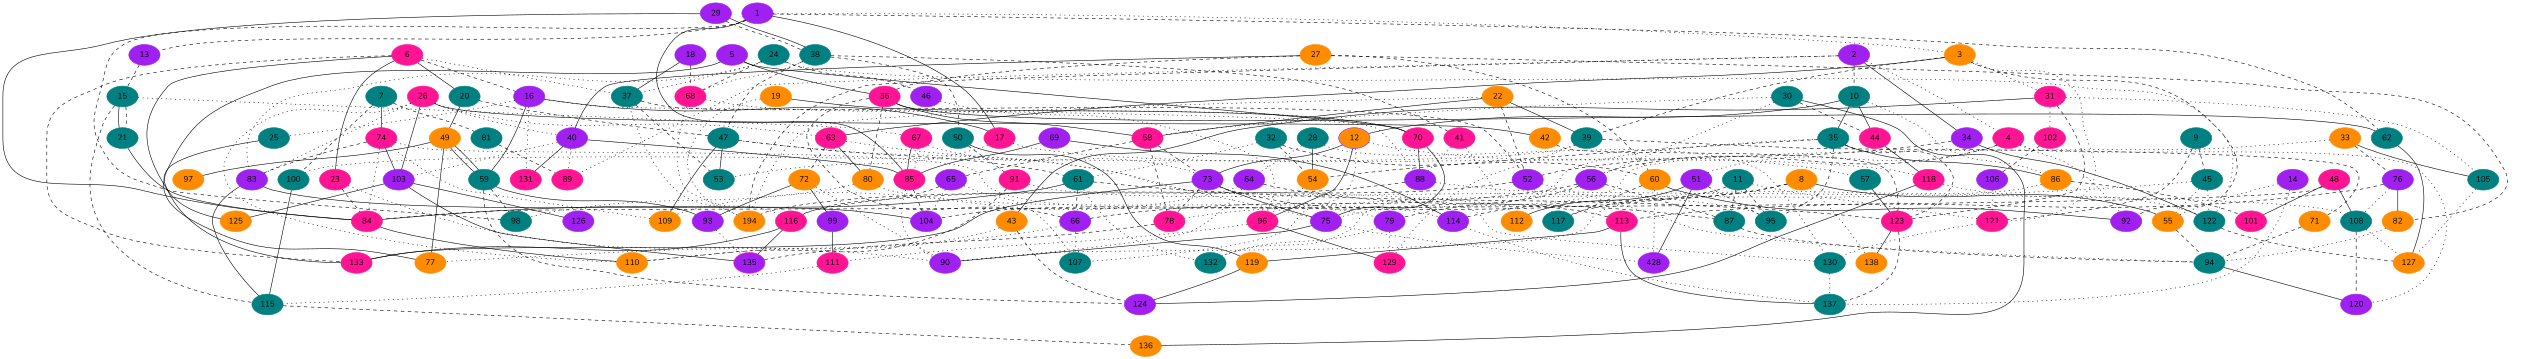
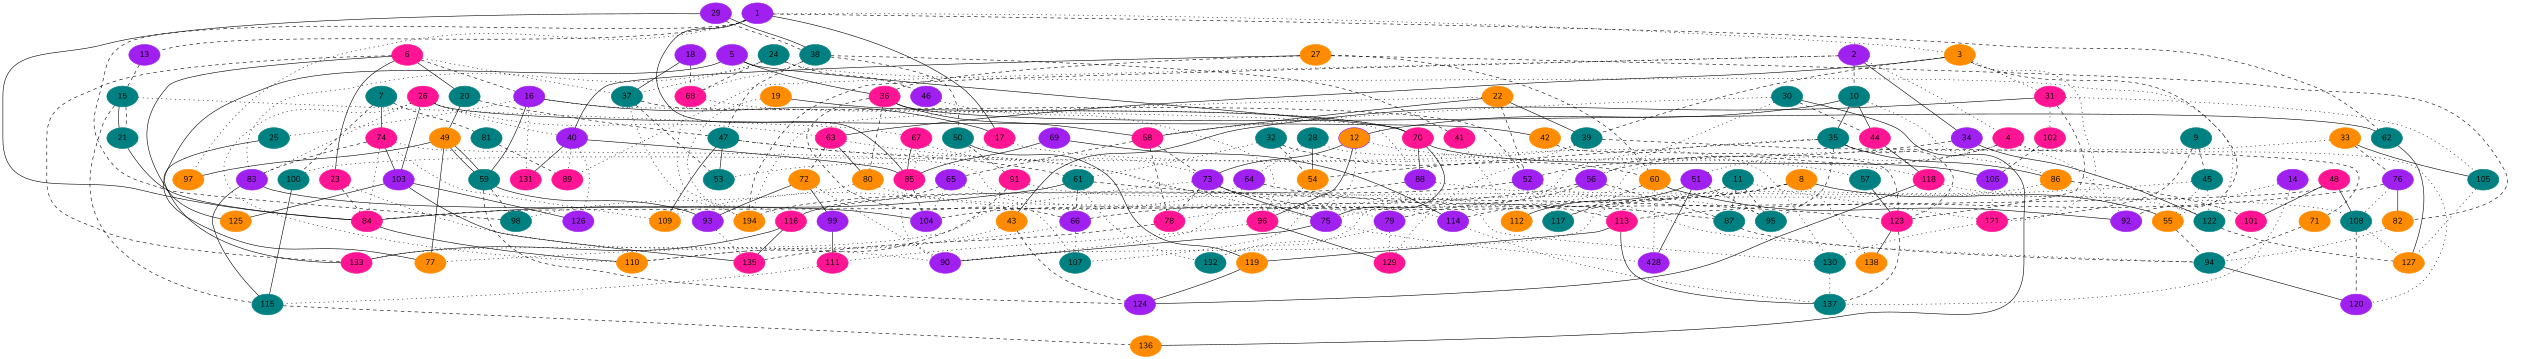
  graph {
    fontname=Nunito
    node [color=teal fontname=Nunito style=filled]
    edge [fontname=Nunito style=dotted]
    1 [color=purple]
    3 [color=darkorange]
    13 [color=purple]
    17 [color=deeppink]
    62
    85 [color=deeppink]
    97 [color=darkorange]
    98
    31 [color=deeppink]
    39
    63 [color=deeppink]
    92 [color=purple]
    121 [color=deeppink]
    15
    53
    118 [color=deeppink]
    127 [color=darkorange]
    104 [color=purple]
    90 [color=purple]
    2 [color=purple]
    4 [color=deeppink]
    10
    34 [color=purple]
    89 [color=deeppink]
    n25 [color=darkorange label=194]
    51 [color=purple]
    56 [color=purple]
    120 [color=purple]
    12 [color=purple fillcolor=darkorange]
    35
    44 [color=deeppink]
    86 [color=darkorange]
    52 [color=purple]
    122
    43 [color=darkorange]
    102 [color=deeppink]
    105
    123 [color=deeppink]
    100
    71 [color=darkorange]
    129 [color=deeppink]
    75 [color=purple]
    80 [color=darkorange]
    72 [color=darkorange]
    130
    95
    112 [color=darkorange]
    n48 [color=purple label=428]
    87
    66 [color=purple]
    79 [color=purple]
    5 [color=purple]
    36 [color=deeppink]
    70 [color=deeppink]
    77 [color=darkorange]
    58 [color=deeppink]
    88 [color=purple]
    106 [color=purple]
    6 [color=deeppink]
    16 [color=purple]
    20
    23 [color=deeppink]
    37
    125 [color=darkorange]
    133 [color=deeppink]
    25
    59
    131 [color=deeppink]
    47
    49 [color=darkorange]
    84 [color=deeppink]
    74 [color=deeppink]
    7
    81
    83 [color=purple]
    103 [color=purple]
    109 [color=darkorange]
    115
    8 [color=darkorange]
    55 [color=darkorange]
    114 [color=purple]
    117
    138 [color=darkorange]
    94
    137
    9
    45
    78 [color=deeppink]
    57
    73 [color=purple]
    96 [color=deeppink]
    107
    54 [color=darkorange]
    132
    101 [color=deeppink]
    11
    113 [color=deeppink]
    111 [color=deeppink]
    21
    67 [color=deeppink]
    14 [color=purple]
    65 [color=purple]
    116 [color=deeppink]
    136 [color=darkorange]
    124 [color=purple]
    93 [color=purple]
    108
    18 [color=purple]
    68 [color=deeppink]
    19 [color=darkorange]
-   135 [color=deeppink fillcolor=purple]
+   135 [color=deeppink]
    61
    110 [color=darkorange]
    22 [color=darkorange]
    24
    46 [color=purple]
    26 [color=deeppink]
    40 [color=purple]
    42 [color=darkorange]
    126 [color=purple]
    27 [color=darkorange]
    60 [color=darkorange]
    82 [color=darkorange]
    28
    64 [color=purple]
    29 [color=purple]
    38
    41 [color=deeppink]
    50
    30
    32
    33 [color=darkorange]
    76 [color=purple]
    91 [color=deeppink]
    119 [color=darkorange]
    48 [color=deeppink]
    99 [color=purple]
    69 [color=purple]
    1 -- 3
    1 -- 13 [style=dashed]
    1 -- 17 [style=solid]
    1 -- 62 [style=dashed]
    1 -- 85 [style=solid]
+   1 -- 97
    1 -- 98 [style=dashed]
    3 -- 31
    3 -- 39 [style=dashed]
    3 -- 63 [style=solid]
    3 -- 92 [style=dashed]
    3 -- 121
    13 -- 15 [style=dashed]
    17 -- 53
    17 -- 118
    62 -- 127 [style=solid]
    85 -- 104 [style=dashed]
    85 -- 90
    31 -- 43 [style=solid]
    31 -- 102
    31 -- 105
    31 -- 123 [style=dashed]
    39 -- 100
    39 -- 71 [style=dashed]
    39 -- 129
    63 -- 75
    63 -- 80 [style=solid]
    63 -- 72 [style=dashed]
    121 -- 130
    15 -- 115 [style=dashed]
    15 -- 21 [style=solid]
    15 -- 21 [style=dashed]
    15 -- 67
    118 -- 122
    118 -- 124 [style=solid]
    2 -- 4
    2 -- 10 [style=dashed]
    2 -- 34 [style=solid]
    2 -- 89
    2 -- n25 [style=dashed]
    4 -- 92
    4 -- 51
    4 -- 56 [style=dashed]
    4 -- 120
    10 -- 12 [style=solid]
    10 -- 35 [style=solid]
    10 -- 44 [style=solid]
    10 -- 86
    34 -- 52 [style=dashed]
    34 -- 122 [style=solid]
    51 -- 95 [style=dashed]
    51 -- 112 [style=solid]
    51 -- n48 [style=solid]
    56 -- 87 [style=dashed]
    56 -- 66 [style=dashed]
    56 -- 79 [style=dashed]
    12 -- 57
    12 -- 73 [style=solid]
    12 -- 96 [style=solid]
    12 -- 107
    35 -- 86 [style=solid]
    35 -- 123 [style=dashed]
    35 -- 95 [style=dashed]
    35 -- 54 [style=dashed]
    35 -- 132
    44 -- 118 [style=solid]
    86 -- 90
    86 -- 101 [style=dashed]
    52 -- 117
    52 -- 94
    52 -- 116 [style=dashed]
    122 -- 127 [style=dashed]
    43 -- 124 [style=dashed]
    43 -- 110
    102 -- 106 [style=dashed]
    105 -- 127
    123 -- 138 [style=solid]
    123 -- 137 [style=dashed]
    100 -- 115 [style=solid]
    71 -- 94 [style=dashed]
    75 -- 90 [style=solid]
    75 -- n48
    80 -- 98
    80 -- 114
    72 -- 90
    72 -- 93 [style=solid]
    72 -- 99 [style=solid]
    130 -- 137
    87 -- 94 [style=dashed]
    66 -- 77
    66 -- 107
    79 -- 129
    79 -- 132
    5 -- 36 [style=solid]
    5 -- 70 [style=solid]
    5 -- 77 [style=solid]
    36 -- 62 [style=solid]
    36 -- 80 [style=dashed]
    36 -- 66 [style=dashed]
    36 -- 58 [style=solid]
    70 -- 75 [style=solid]
    70 -- 88 [style=solid]
+   70 -- 106 [style=solid]
    58 -- 78 [style=dashed]
    58 -- 73 [style=dashed]
    58 -- 65 [style=dashed]
    88 -- n25 [style=dashed]
    88 -- 108
    106 -- 121
    6 -- 16 [style=dashed]
    6 -- 20 [style=solid]
    6 -- 23 [style=solid]
    6 -- 37
    6 -- 125 [style=solid]
    6 -- 133 [style=dashed]
    16 -- 17 [style=solid]
    16 -- 88
    16 -- 25
    16 -- 59 [style=solid]
    16 -- 131
    20 -- 47 [style=dashed]
    20 -- 49 [style=solid]
    23 -- 90
    23 -- 84 [style=dashed]
    37 -- 53 [style=dashed]
    37 -- n25
    37 -- 52 [style=dashed]
    25 -- 133 [style=solid]
    59 -- 98 [style=dashed]
    59 -- 124 [style=dashed]
    59 -- 93 [style=solid]
    47 -- 53 [style=solid]
    47 -- 130
    47 -- 109 [style=solid]
    47 -- 61 [style=dashed]
    49 -- 97 [style=solid]
    49 -- 77 [style=solid]
    49 -- 59 [style=solid]
    49 -- 59 [style=solid]
    84 -- 110 [style=solid]
    74 -- 79
    74 -- 84
    74 -- 83 [style=dashed]
    74 -- 103 [style=solid]
    74 -- 109
    7 -- 100 [style=dashed]
    7 -- 74 [style=solid]
    7 -- 81 [style=dashed]
    81 -- 89 [style=dashed]
    83 -- 104 [style=solid]
    83 -- 115 [style=solid]
    103 -- 125 [style=solid]
    103 -- 135 [style=solid]
    103 -- 126 [style=solid]
    115 -- 136 [style=dashed]
    8 -- 55 [style=solid]
    8 -- 114 [style=dashed]
    8 -- 117 [style=dashed]
    8 -- 138
    55 -- 94 [style=dashed]
    114 -- 137
    94 -- 120 [style=solid]
    9 -- 121 [style=dashed]
    9 -- 45 [style=dashed]
    45 -- 122
    45 -- 55
    45 -- 78
    78 -- 135 [style=dashed]
    57 -- 123 [style=solid]
    73 -- 75 [style=solid]
-   73 -- 133 [style=solid]
+   73 -- 133
    73 -- 78 [style=dashed]
    73 -- 113 [style=dashed]
    96 -- 129 [style=solid]
    96 -- 111
    54 -- 96
    11 -- 121
    11 -- 104 [style=dashed]
    11 -- 95 [style=dashed]
    11 -- 87 [style=dashed]
    113 -- 137 [style=solid]
    113 -- 119 [style=solid]
    111 -- 115
    21 -- 84 [style=solid]
    67 -- 85 [style=solid]
    67 -- 85
    67 -- 73
    14 -- 55
    14 -- 137
    65 -- 104
    65 -- 107
    65 -- 116 [style=dashed]
    116 -- 133 [style=solid]
    116 -- 135 [style=solid]
    93 -- 135
    108 -- 127
    108 -- 120 [style=dashed]
    18 -- 37 [style=solid]
    18 -- 68 [style=dashed]
    68 -- n25
    68 -- 70
    19 -- 70 [style=solid]
    19 -- 116
    61 -- 123 [style=dashed]
    61 -- 66 [style=dashed]
    61 -- 84 [style=solid]
    61 -- 132
    22 -- 39 [style=solid]
    22 -- n25
    22 -- 52 [style=dashed]
    22 -- 58 [style=solid]
    24 -- 122
    24 -- 37
    24 -- 83
    24 -- 68 [style=dashed]
    24 -- 46 [style=dashed]
    46 -- 96
    26 -- 63
    26 -- 83
    26 -- 103 [style=solid]
    26 -- 110
    26 -- 40
    26 -- 42 [style=solid]
    40 -- 85 [style=solid]
    40 -- 89
    40 -- 131 [style=solid]
-   40 -- 103
+   40 -- 126
    42 -- 123 [style=dashed]
    27 -- 36 [style=dashed]
    27 -- 40 [style=solid]
    27 -- 60 [style=dashed]
    27 -- 82 [style=dashed]
    60 -- 92 [style=solid]
    60 -- n48
    60 -- 117 [style=dashed]
    82 -- 94
    28 -- 130
    28 -- 54 [style=solid]
    28 -- 64
    64 -- 90
    64 -- 87 [style=dashed]
    64 -- 109
    29 -- 84 [style=solid]
    29 -- 38 [style=dashed]
    29 -- 38 [style=solid]
    38 -- 47 [style=dashed]
    38 -- 68
    38 -- 41 [style=dashed]
    38 -- 50 [style=dashed]
    41 -- 112
    41 -- 88
    50 -- 91 [style=dashed]
    50 -- 119 [style=solid]
    30 -- 56
    30 -- 44 [style=dashed]
    30 -- 58
    30 -- 136 [style=solid]
    32 -- 54 [style=dashed]
    32 -- 61
    32 -- 60 [style=dashed]
    33 -- 105 [style=solid]
    33 -- 75
    33 -- 76 [style=dashed]
    76 -- 113 [style=dashed]
    76 -- 108
    76 -- 82 [style=solid]
    91 -- 95
    91 -- 110 [style=dashed]
    119 -- 124 [style=solid]
    48 -- 84 [style=dashed]
    48 -- 101 [style=solid]
    48 -- 108 [style=solid]
    99 -- 111 [style=solid]
    69 -- 85 [style=solid]
    69 -- 114 [style=solid]
  }
